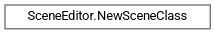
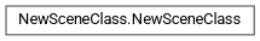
  digraph {
    rankdir=LR
    fontname=Roboto
-   n1 [color=grey40 fillcolor=white fontname=Roboto fontsize=10 height=0.2 label="SceneEditor.NewSceneClass" shape=box style=filled width=0.4]
+   n1 [color=grey40 fillcolor=white fontname=Roboto fontsize=10 height=0.2 label="NewSceneClass.NewSceneClass" shape=box style=filled width=0.4]
  }
